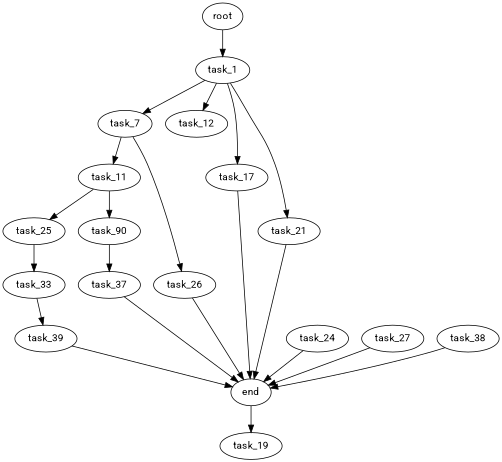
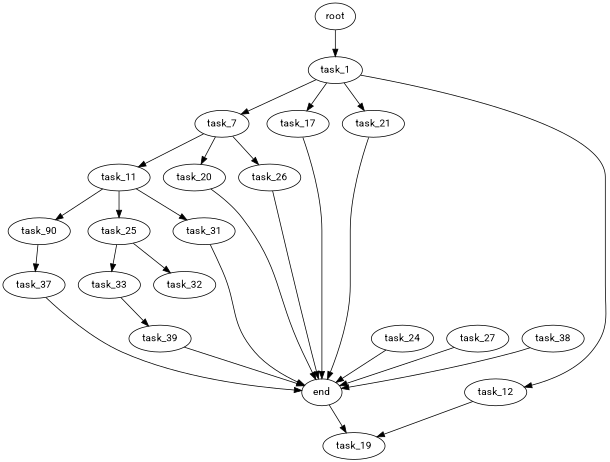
  digraph {
    fontname=Roboto
    node [fontname=Roboto]
    edge [fontname=Roboto]
    root
    task_1
    task_7
    task_12
    task_17
    task_21
    task_11
+   task_20
    task_26
    task_19
    end
    task_25
    n13 [label=task_90]
+   task_31
    task_24
    task_27
+   task_32
    task_33
    task_37
    task_39
    task_38
    root -> task_1
    task_1 -> task_7
    task_1 -> task_12
    task_1 -> task_17
    task_1 -> task_21
    task_7 -> task_11
+   task_7 -> task_20
    task_7 -> task_26
+   task_12 -> task_19
    task_17 -> end
    task_21 -> end
    task_11 -> task_25
    task_11 -> n13
+   task_11 -> task_31
+   task_20 -> end
    task_26 -> end
    end -> task_19
+   task_25 -> task_32
    task_25 -> task_33
    n13 -> task_37
+   task_31 -> end
    task_24 -> end
    task_27 -> end
    task_33 -> task_39
    task_37 -> end
    task_39 -> end
    task_38 -> end
  }
